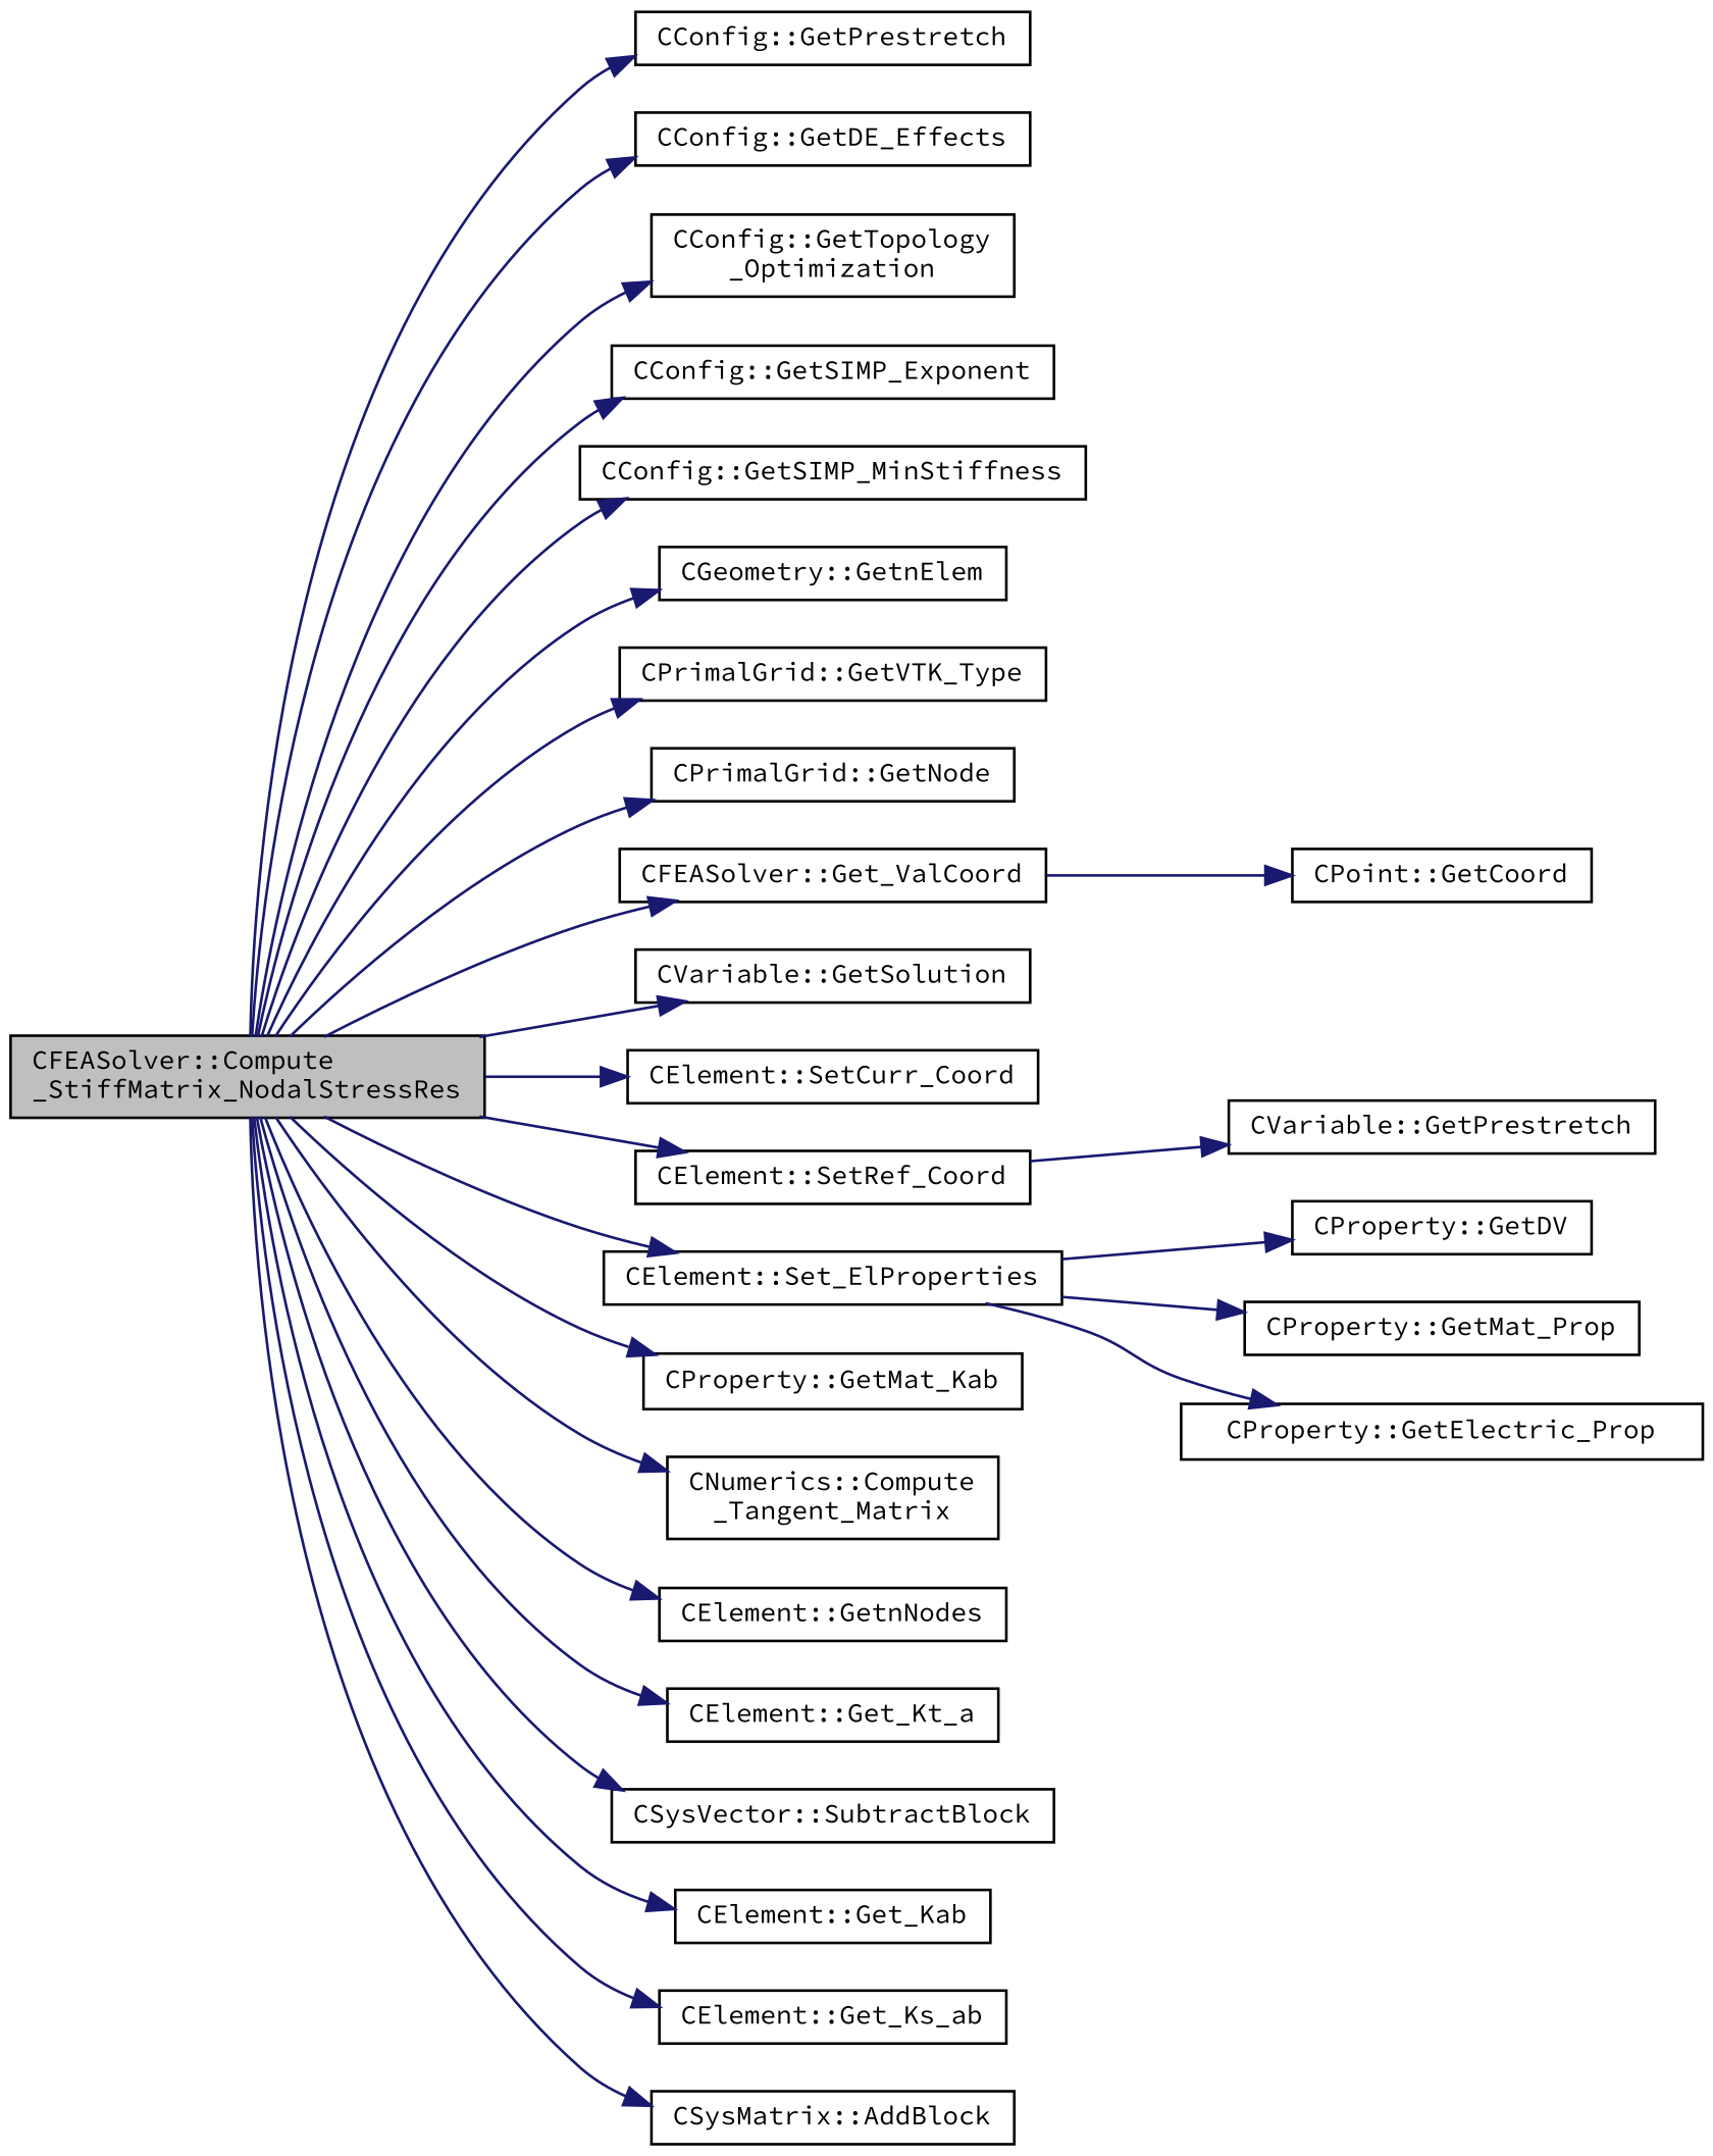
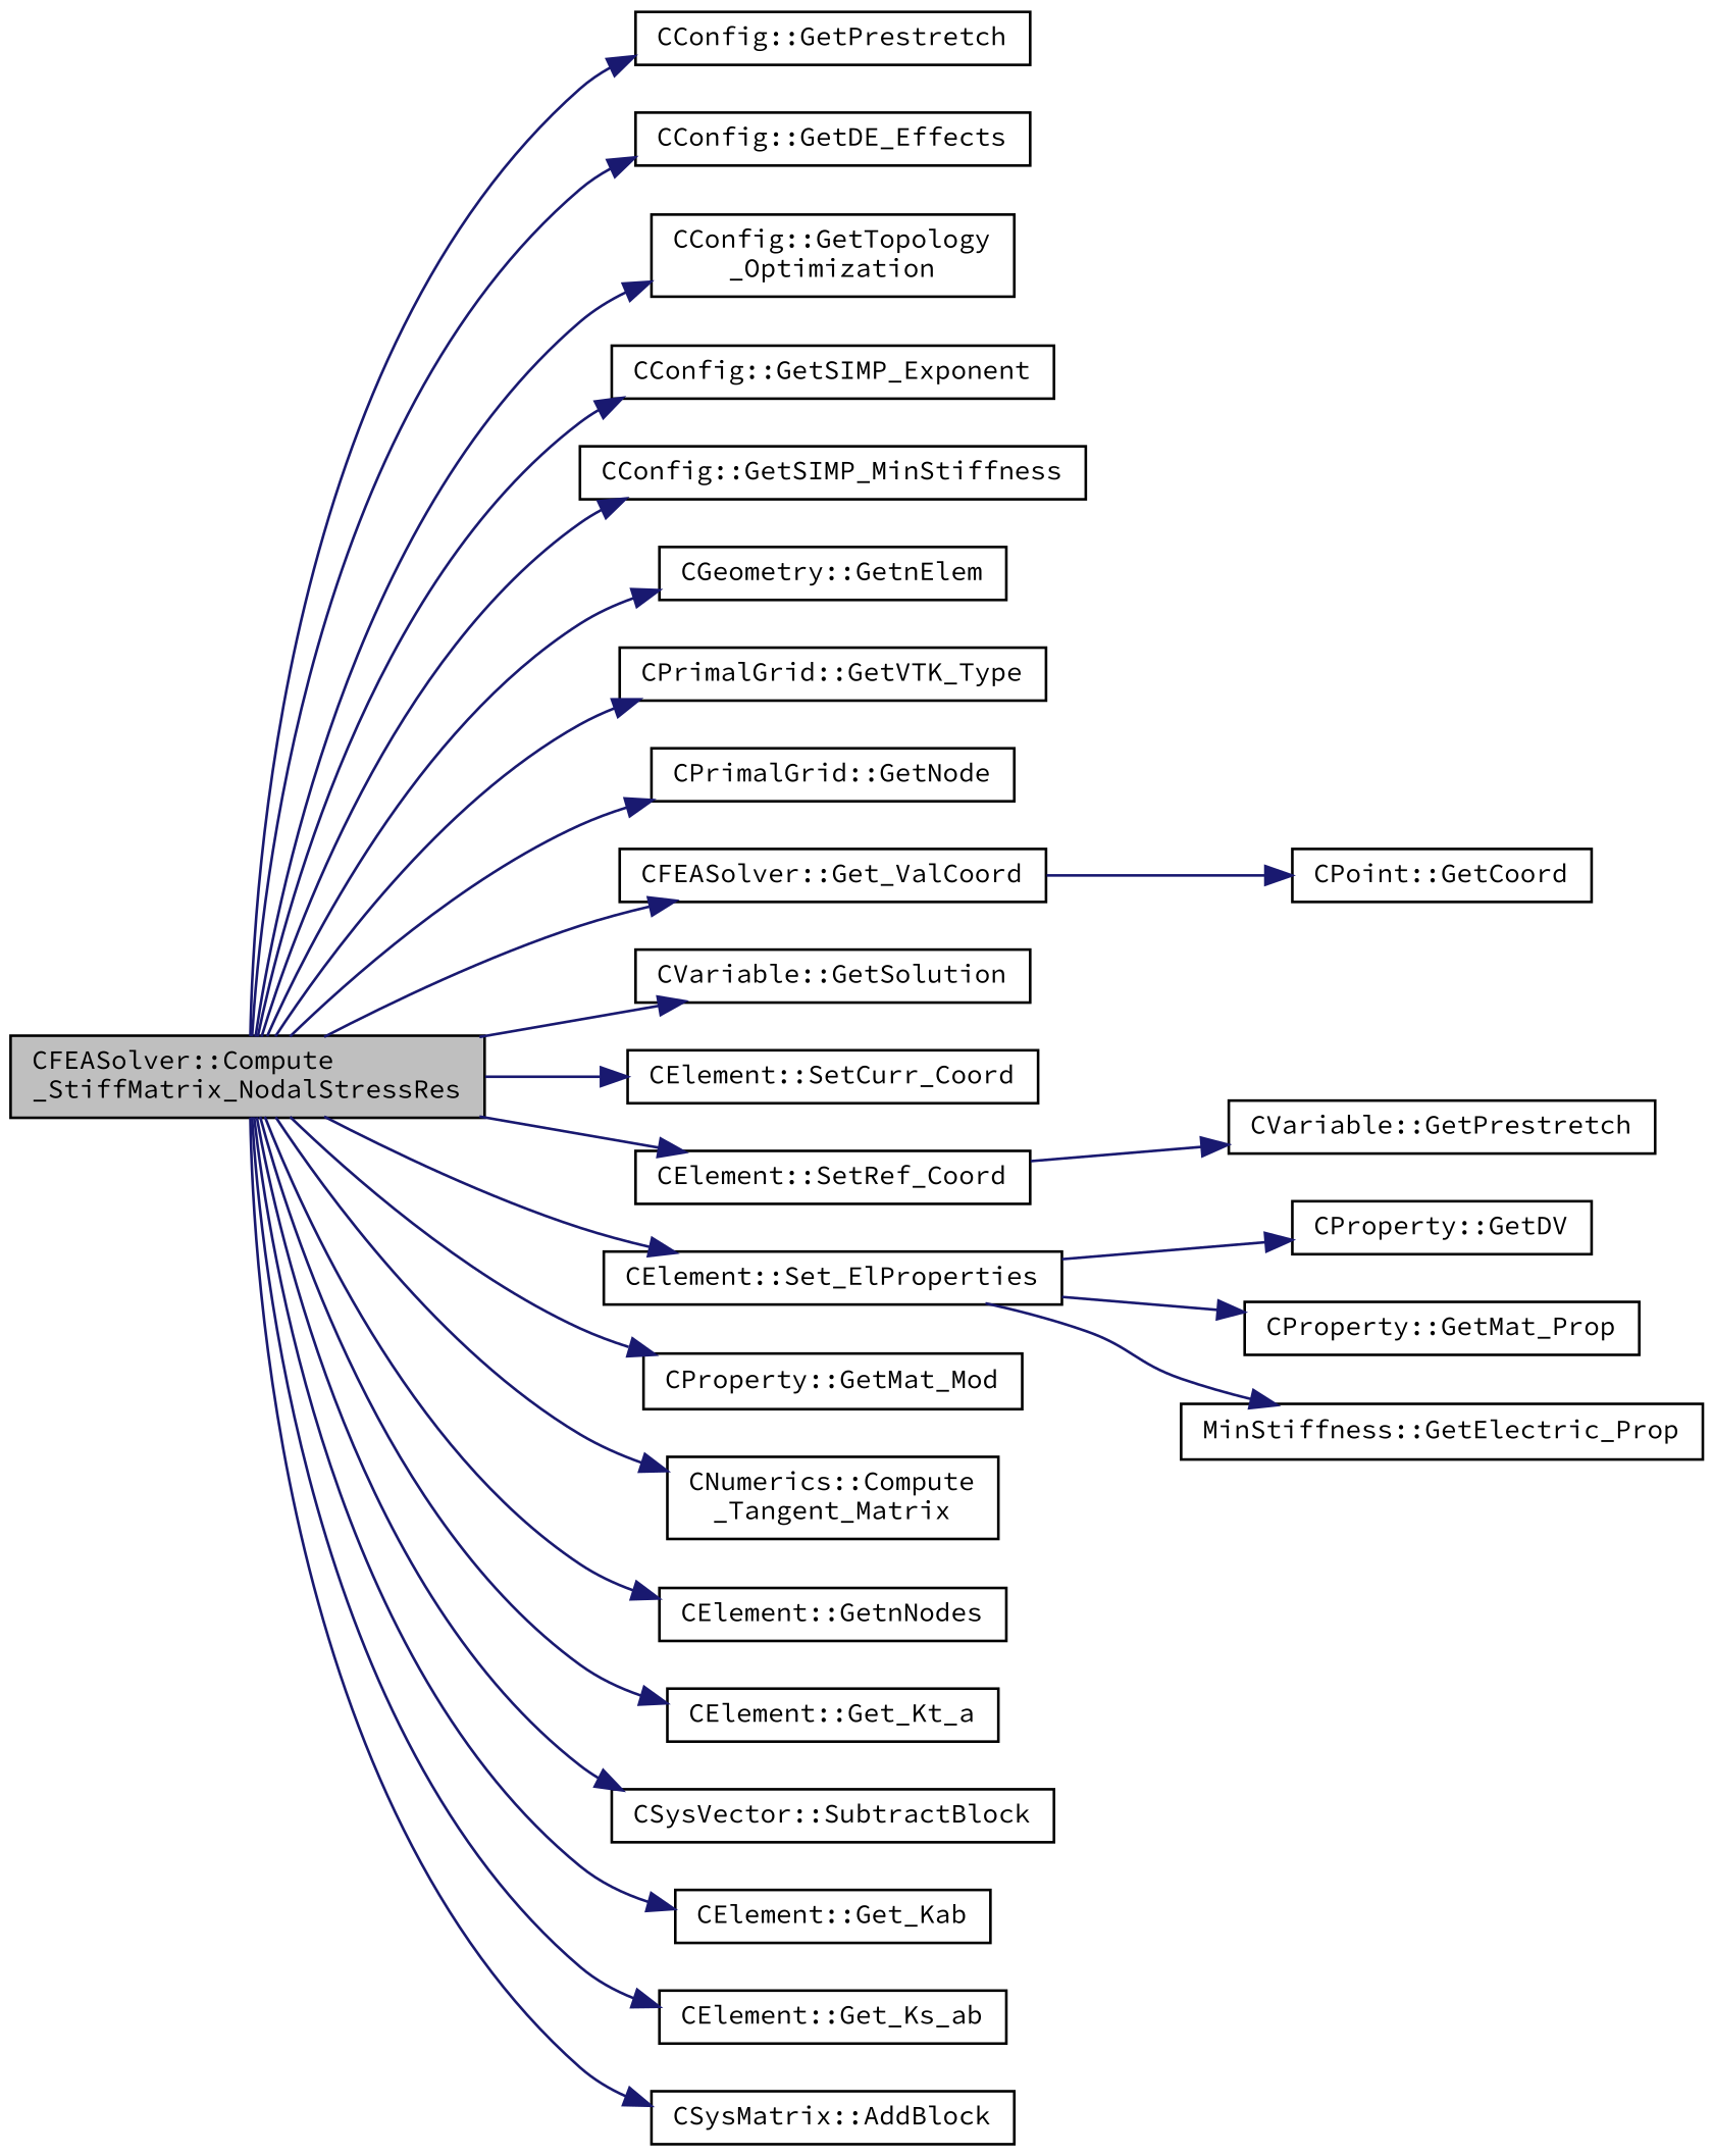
  digraph {
    fontname="Source Code Pro"
    rankdir=LR
    node [color=black fillcolor=white fontname="Source Code Pro" fontsize=10 shape=record style=filled]
    edge [color=midnightblue fontname="Source Code Pro" fontsize=10 labelfontname=Helvetica labelfontsize=10 style=solid]
    n1 [fillcolor=grey75 fontcolor=black height=0.2 label="CFEASolver::Compute\l_StiffMatrix_NodalStressRes" width=0.4]
    n2 [height=0.2 label="CConfig::GetPrestretch" width=0.4]
    n3 [height=0.2 label="CConfig::GetDE_Effects" width=0.4]
    n4 [height=0.2 label="CConfig::GetTopology\l_Optimization" width=0.4]
    n5 [height=0.2 label="CConfig::GetSIMP_Exponent" width=0.4]
    n6 [height=0.2 label="CConfig::GetSIMP_MinStiffness" width=0.4]
    n7 [height=0.2 label="CGeometry::GetnElem" width=0.4]
    n8 [height=0.2 label="CPrimalGrid::GetVTK_Type" width=0.4]
    n9 [height=0.2 label="CPrimalGrid::GetNode" width=0.4]
    n10 [height=0.2 label="CFEASolver::Get_ValCoord" width=0.4]
    n11 [height=0.2 label="CVariable::GetSolution" width=0.4]
    n12 [height=0.2 label="CElement::SetCurr_Coord" width=0.4]
    n13 [height=0.2 label="CElement::SetRef_Coord" width=0.4]
    n14 [height=0.2 label="CElement::Set_ElProperties" width=0.4]
-   n15 [height=0.2 label="CProperty::GetMat_Kab" width=0.4]
+   n15 [height=0.2 label="CProperty::GetMat_Mod" width=0.4]
    n16 [height=0.2 label="CNumerics::Compute\l_Tangent_Matrix" width=0.4]
    n17 [height=0.2 label="CElement::GetnNodes" width=0.4]
    n18 [height=0.2 label="CElement::Get_Kt_a" width=0.4]
    n19 [height=0.2 label="CSysVector::SubtractBlock" width=0.4]
    n20 [height=0.2 label="CElement::Get_Kab" width=0.4]
    n21 [height=0.2 label="CElement::Get_Ks_ab" width=0.4]
    n22 [height=0.2 label="CSysMatrix::AddBlock" width=0.4]
    n23 [height=0.2 label="CPoint::GetCoord" width=0.4]
    n24 [height=0.2 label="CVariable::GetPrestretch" width=0.4]
    n25 [height=0.2 label="CProperty::GetDV" width=0.4]
    n26 [height=0.2 label="CProperty::GetMat_Prop" width=0.4]
-   n27 [height=0.2 label="CProperty::GetElectric_Prop" width=0.4]
+   n27 [height=0.2 label="MinStiffness::GetElectric_Prop" width=0.4]
    n1 -> n2
    n1 -> n3
    n1 -> n4
    n1 -> n5
    n1 -> n6
    n1 -> n7
    n1 -> n8
    n1 -> n9
    n1 -> n10
    n1 -> n11
    n1 -> n12
    n1 -> n13
    n1 -> n14
    n1 -> n15
    n1 -> n16
    n1 -> n17
    n1 -> n18
    n1 -> n19
    n1 -> n20
    n1 -> n21
    n1 -> n22
    n10 -> n23
    n13 -> n24
    n14 -> n25
    n14 -> n26
    n14 -> n27
  }
